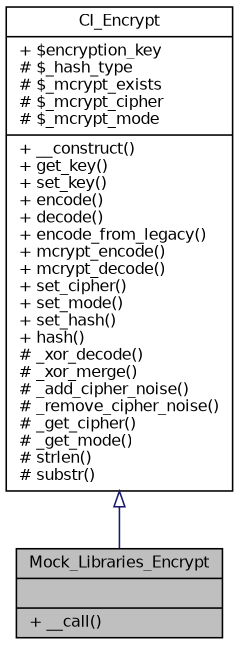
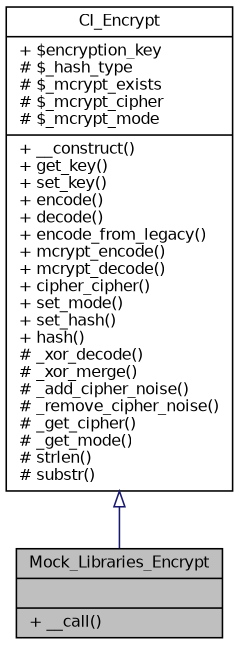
  digraph {
    node [color=black fontname=Helvetica fontsize=10 shape=record style=filled]
    n1 [fillcolor=grey75 fontcolor=black height=0.2 label="{Mock_Libraries_Encrypt\n||+ __call()\l}" width=0.4]
-   n2 [fillcolor=white height=0.2 label="{CI_Encrypt\n|+ $encryption_key\l# $_hash_type\l# $_mcrypt_exists\l# $_mcrypt_cipher\l# $_mcrypt_mode\l|+ __construct()\l+ get_key()\l+ set_key()\l+ encode()\l+ decode()\l+ encode_from_legacy()\l+ mcrypt_encode()\l+ mcrypt_decode()\l+ set_cipher()\l+ set_mode()\l+ set_hash()\l+ hash()\l# _xor_decode()\l# _xor_merge()\l# _add_cipher_noise()\l# _remove_cipher_noise()\l# _get_cipher()\l# _get_mode()\l# strlen()\l# substr()\l}" width=0.4]
+   n2 [fillcolor=white height=0.2 label="{CI_Encrypt\n|+ $encryption_key\l# $_hash_type\l# $_mcrypt_exists\l# $_mcrypt_cipher\l# $_mcrypt_mode\l|+ __construct()\l+ get_key()\l+ set_key()\l+ encode()\l+ decode()\l+ encode_from_legacy()\l+ mcrypt_encode()\l+ mcrypt_decode()\l+ cipher_cipher()\l+ set_mode()\l+ set_hash()\l+ hash()\l# _xor_decode()\l# _xor_merge()\l# _add_cipher_noise()\l# _remove_cipher_noise()\l# _get_cipher()\l# _get_mode()\l# strlen()\l# substr()\l}" width=0.4]
    n2 -> n1 [arrowtail=onormal color=midnightblue dir=back fontname=Helvetica fontsize=10 labelfontname=Helvetica labelfontsize=10 style=solid]
  }
